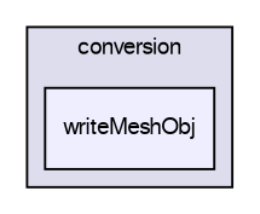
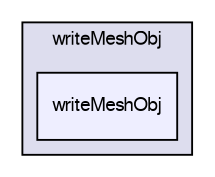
  digraph {
    compound=true
    rankdir=LR
    n1 [fillcolor="#eeeeff" fontname=FreeSans fontsize=10 label=writeMeshObj pencolor=black shape=box style=filled]
    subgraph cluster_1 {
      bgcolor="#ddddee"
      fontname=FreeSans
      fontsize=10
-     label=conversion
+     label=writeMeshObj
      pencolor=black
      n1
    }
  }
